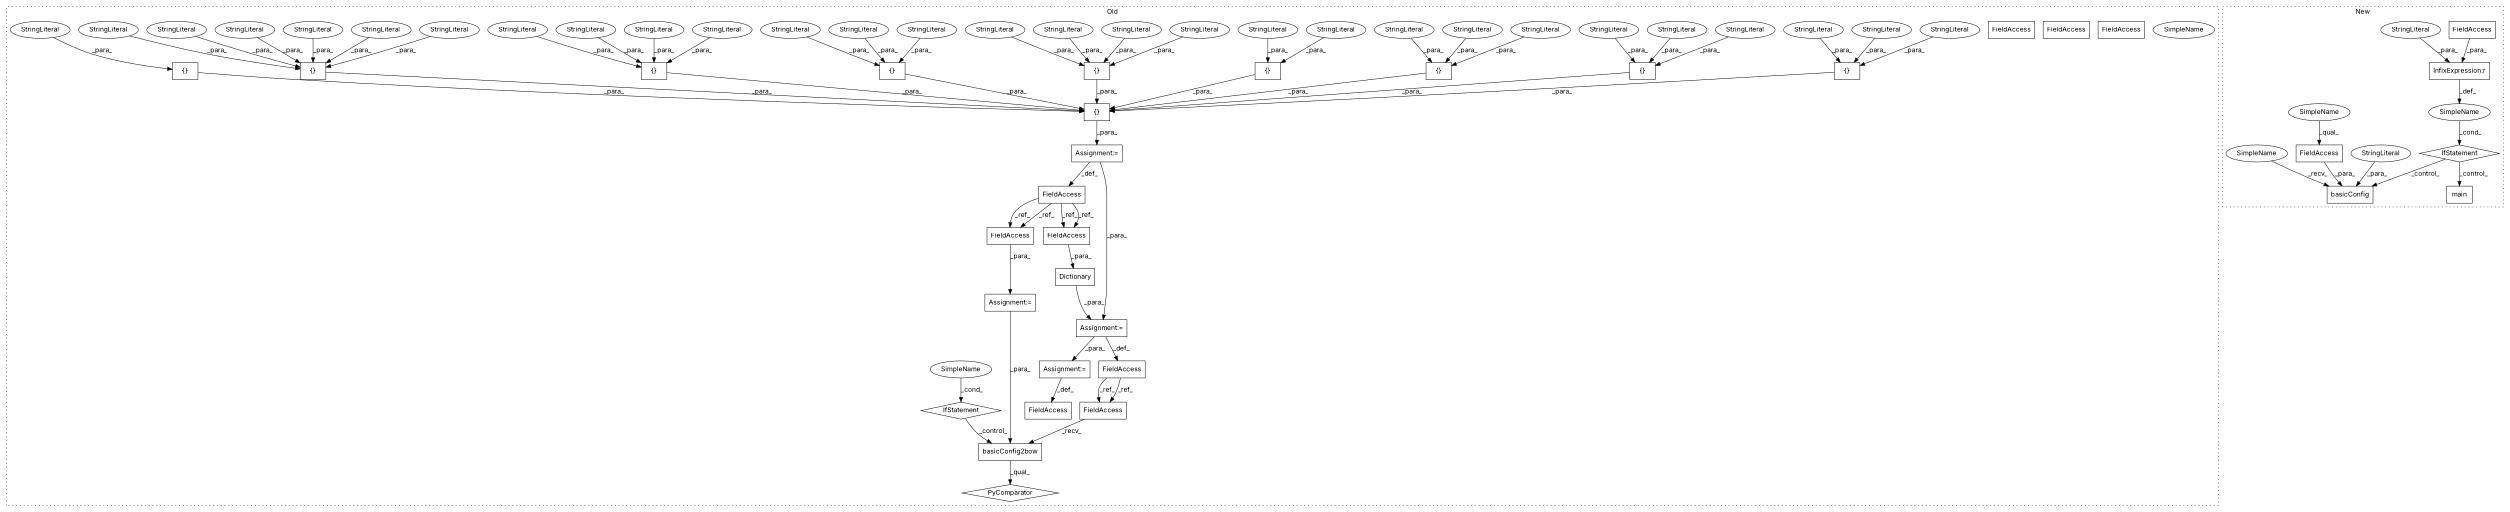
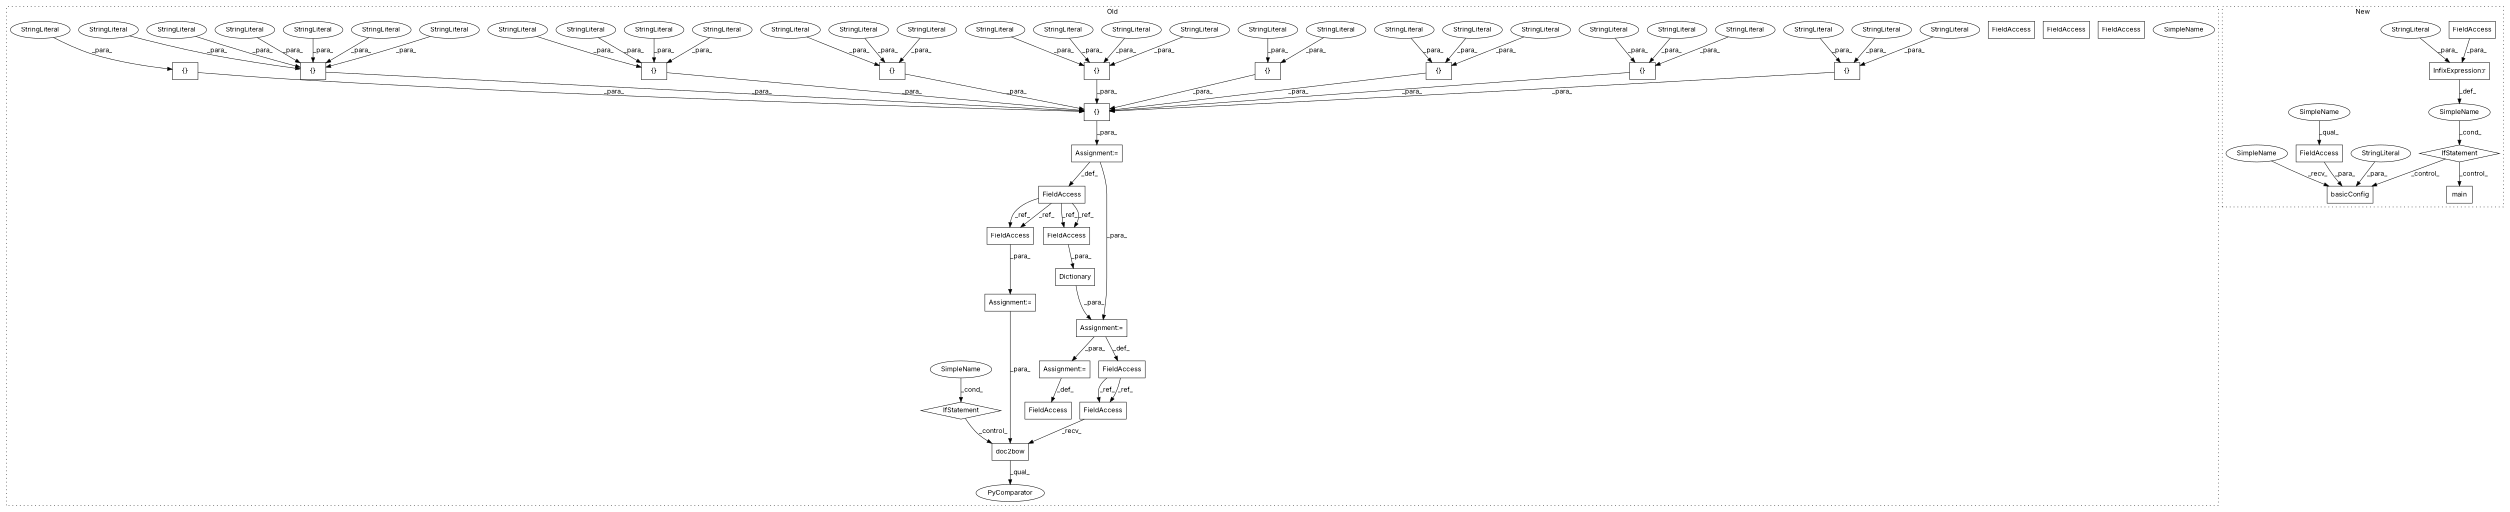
  digraph {
    fontname=Inter
    node [a=45 fontname=Inter l="1,1" s=795 shape=ellipse]
    edge [fontname=Inter]
-   n1 [a=113 l=24 label=PyComparator shape=diamond]
+   n1 [a=113 l=24 label=PyComparator]
    n2 [a=32 l="11,1" label=Dictionary s="667,683" shape=box]
    n3 [a=4 label="{}" s="414,468" shape=box]
-   n4 [a=32 l="8,1" label=basicConfig2bow s="719,731" shape=box]
+   n4 [a=32 l="8,1" label=doc2bow s="719,731" shape=box]
    n5 [a=4 label="{}" s="470,504" shape=box]
    n6 [a=42 l=5 label=SimpleName s=814]
    n7 [a=25 l=24 label=IfStatement shape=diamond]
    n8 [a=4 label="{}" s="380,649" shape=box]
    n9 [a=22 l=10 label=FieldAccess s=656 shape=box]
    n10 [a=4 label="{}" s="622,648" shape=box]
    n11 [a=22 l=5 label=FieldAccess s=360 shape=box]
    n12 [a=4 label="{}" s="506,538" shape=box]
    n13 [a=22 l=10 label=FieldAccess s=708 shape=box]
    n14 [a=4 label="{}" s="567,575" shape=box]
    n15 [a=22 l=6 label=FieldAccess s=690 shape=box]
    n16 [a=4 label="{}" s="540,565" shape=box]
    n17 [a=22 l=5 label=FieldAccess s=678 shape=box]
    n18 [a=4 label="{}" s="577,593" shape=box]
    n19 [a=22 l=5 label=FieldAccess s=805 shape=box]
    n20 [a=4 label="{}" s="595,620" shape=box]
    n21 [a=4 label="{}" s="381,412" shape=box]
    n22 [a=7 l=1 label="Assignment:=" s=666 shape=box]
    n23 [l=8 label=StringLiteral s=415]
    n24 [l=5 label=StringLiteral s=471]
    n25 [l=10 label=StringLiteral s=402]
    n26 [l=6 label=StringLiteral s=424]
    n27 [l=6 label=StringLiteral s=559]
    n28 [l=6 label=StringLiteral s=541]
    n29 [l=8 label=StringLiteral s=631]
    n30 [l=7 label=StringLiteral s=578]
    n31 [l=8 label=StringLiteral s=604]
    n32 [l=7 label=StringLiteral s=382]
    n33 [l=8 label=StringLiteral s=640]
    n34 [l=7 label=StringLiteral s=623]
    n35 [l=7 label=StringLiteral s=586]
    n36 [l=8 label=StringLiteral s=496]
    n37 [l=6 label=StringLiteral s=477]
    n38 [l=11 label=StringLiteral s=484]
    n39 [l=7 label=StringLiteral s=596]
    n40 [a=7 l=1 label="Assignment:=" s=365 shape=box]
    n41 [l=8 label=StringLiteral s=524]
    n42 [l=8 label=StringLiteral s=507]
    n43 [l=10 label=StringLiteral s=548]
    n44 [l=8 label=StringLiteral s=442]
    n45 [l=7 label=StringLiteral s=516]
    n46 [l=7 label=StringLiteral s=613]
    n47 [l=6 label=StringLiteral s=462]
    n48 [l=11 label=StringLiteral s=390]
    n49 [a=7 l=24 label="Assignment:=" shape=box]
    n50 [l=10 label=StringLiteral s=451]
    n51 [l=5 label=StringLiteral s=533]
    n52 [l=10 label=StringLiteral s=431]
    n53 [a=7 l=12 label="Assignment:=" s=696 shape=box]
    n54 [l=7 label=StringLiteral s=568]
    n55 [a=22 l=5 label=FieldAccess s=678 shape=box]
    n56 [a=22 l=5 label=FieldAccess s=805 shape=box]
    n57 [a=42 l=5 label=SimpleName s=814]
    n58 [a=22 l=10 label=FieldAccess s=708 shape=box]
    n59 [a=32 l="12,1" label=basicConfig s="2590,2659" shape=box]
    n60 [a=27 l=4 label="InfixExpression:r" s=2558 shape=box]
    n61 [a=22 l=13 label=FieldAccess s=2646 shape=box]
    n62 [a=42 label=SimpleName l="" s=""]
    n63 [a=32 l=6 label=main s=2677 shape=box]
    n64 [a=22 l=8 label=FieldAccess s=2550 shape=box]
    n65 [a=25 l="4,2" label=IfStatement s="2546,2572" shape=diamond]
    n66 [l=10 label=StringLiteral s=2562]
    n67 [l=43 label=StringLiteral s=2602]
    n68 [a=42 l=7 label=SimpleName s=2646]
    n69 [a=42 l=7 label=SimpleName s=2582]
    subgraph cluster_1 {
      label=Old
      style=dotted
      n1
      n2
      n3
      n4
      n5
      n6
      n7
      n8
      n9
      n10
      n11
      n12
      n13
      n14
      n15
      n16
      n17
      n18
      n19
      n20
      n21
      n22
      n23
      n24
      n25
      n26
      n27
      n28
      n29
      n30
      n31
      n32
      n33
      n34
      n35
      n36
      n37
      n38
      n39
      n40
      n41
      n42
      n43
      n44
      n45
      n46
      n47
      n48
      n49
      n50
      n51
      n52
      n53
      n54
      n55
      n56
      n57
      n58
    }
    subgraph cluster_2 {
      label=New
      style=dotted
      n59
      n60
      n61
      n62
      n63
      n64
      n65
      n66
      n67
      n68
      n69
    }
    n2 -> n22 [label=_para_]
    n3 -> n8 [label=_para_]
    n4 -> n1 [label=_qual_]
    n5 -> n8 [label=_para_]
    n7 -> n4 [label=_control_]
    n8 -> n40 [label=_para_]
    n9 -> n58 [label=_ref_]
    n9 -> n58 [label=_ref_]
    n10 -> n8 [label=_para_]
    n11 -> n55 [label=_ref_]
    n11 -> n55 [label=_ref_]
    n11 -> n56 [label=_ref_]
    n11 -> n56 [label=_ref_]
    n12 -> n8 [label=_para_]
    n14 -> n8 [label=_para_]
    n16 -> n8 [label=_para_]
    n18 -> n8 [label=_para_]
    n20 -> n8 [label=_para_]
    n21 -> n8 [label=_para_]
    n22 -> n9 [label=_def_]
    n22 -> n53 [label=_para_]
    n23 -> n3 [label=_para_]
    n24 -> n5 [label=_para_]
    n25 -> n21 [label=_para_]
    n26 -> n3 [label=_para_]
    n27 -> n16 [label=_para_]
    n28 -> n16 [label=_para_]
    n29 -> n10 [label=_para_]
    n30 -> n18 [label=_para_]
    n31 -> n20 [label=_para_]
    n32 -> n21 [label=_para_]
    n33 -> n10 [label=_para_]
    n34 -> n10 [label=_para_]
    n35 -> n18 [label=_para_]
    n36 -> n5 [label=_para_]
    n37 -> n5 [label=_para_]
    n38 -> n5 [label=_para_]
    n39 -> n20 [label=_para_]
    n40 -> n11 [label=_def_]
    n40 -> n22 [label=_para_]
    n41 -> n12 [label=_para_]
    n42 -> n12 [label=_para_]
    n43 -> n16 [label=_para_]
    n44 -> n3 [label=_para_]
    n45 -> n12 [label=_para_]
    n46 -> n20 [label=_para_]
    n47 -> n3 [label=_para_]
    n48 -> n21 [label=_para_]
    n49 -> n4 [label=_para_]
    n50 -> n3 [label=_para_]
    n51 -> n12 [label=_para_]
    n52 -> n3 [label=_para_]
    n53 -> n15 [label=_def_]
    n54 -> n14 [label=_para_]
    n55 -> n2 [label=_para_]
    n56 -> n49 [label=_para_]
    n57 -> n7 [label=_cond_]
    n58 -> n4 [label=_recv_]
    n60 -> n62 [label=_def_]
    n61 -> n59 [label=_para_]
    n62 -> n65 [label=_cond_]
    n64 -> n60 [label=_para_]
    n65 -> n59 [label=_control_]
    n65 -> n63 [label=_control_]
    n66 -> n60 [label=_para_]
    n67 -> n59 [label=_para_]
    n68 -> n61 [label=_qual_]
    n69 -> n59 [label=_recv_]
  }
